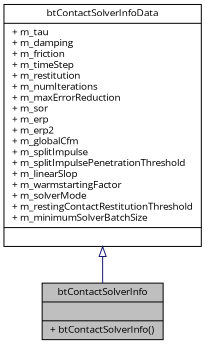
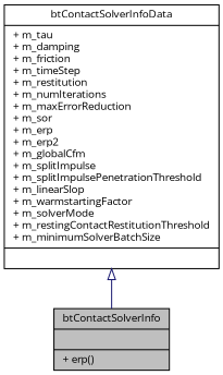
  digraph {
    fontname="Open Sans"
    node [color=black fontname="Open Sans" fontsize=10 shape=record style=filled]
-   n1 [fillcolor=grey75 fontcolor=black height=0.2 label="{btContactSolverInfo\n||+ btContactSolverInfo()\l}" width=0.4]
+   n1 [fillcolor=grey75 fontcolor=black height=0.2 label="{btContactSolverInfo\n||+ erp()\l}" width=0.4]
    n2 [fillcolor=white height=0.2 label="{btContactSolverInfoData\n|+ m_tau\l+ m_damping\l+ m_friction\l+ m_timeStep\l+ m_restitution\l+ m_numIterations\l+ m_maxErrorReduction\l+ m_sor\l+ m_erp\l+ m_erp2\l+ m_globalCfm\l+ m_splitImpulse\l+ m_splitImpulsePenetrationThreshold\l+ m_linearSlop\l+ m_warmstartingFactor\l+ m_solverMode\l+ m_restingContactRestitutionThreshold\l+ m_minimumSolverBatchSize\l|}" width=0.4]
    n2 -> n1 [arrowtail=empty color=midnightblue dir=back fontname="Open Sans" fontsize=10 labelfontname=Helvetica labelfontsize=10 style=solid]
  }
